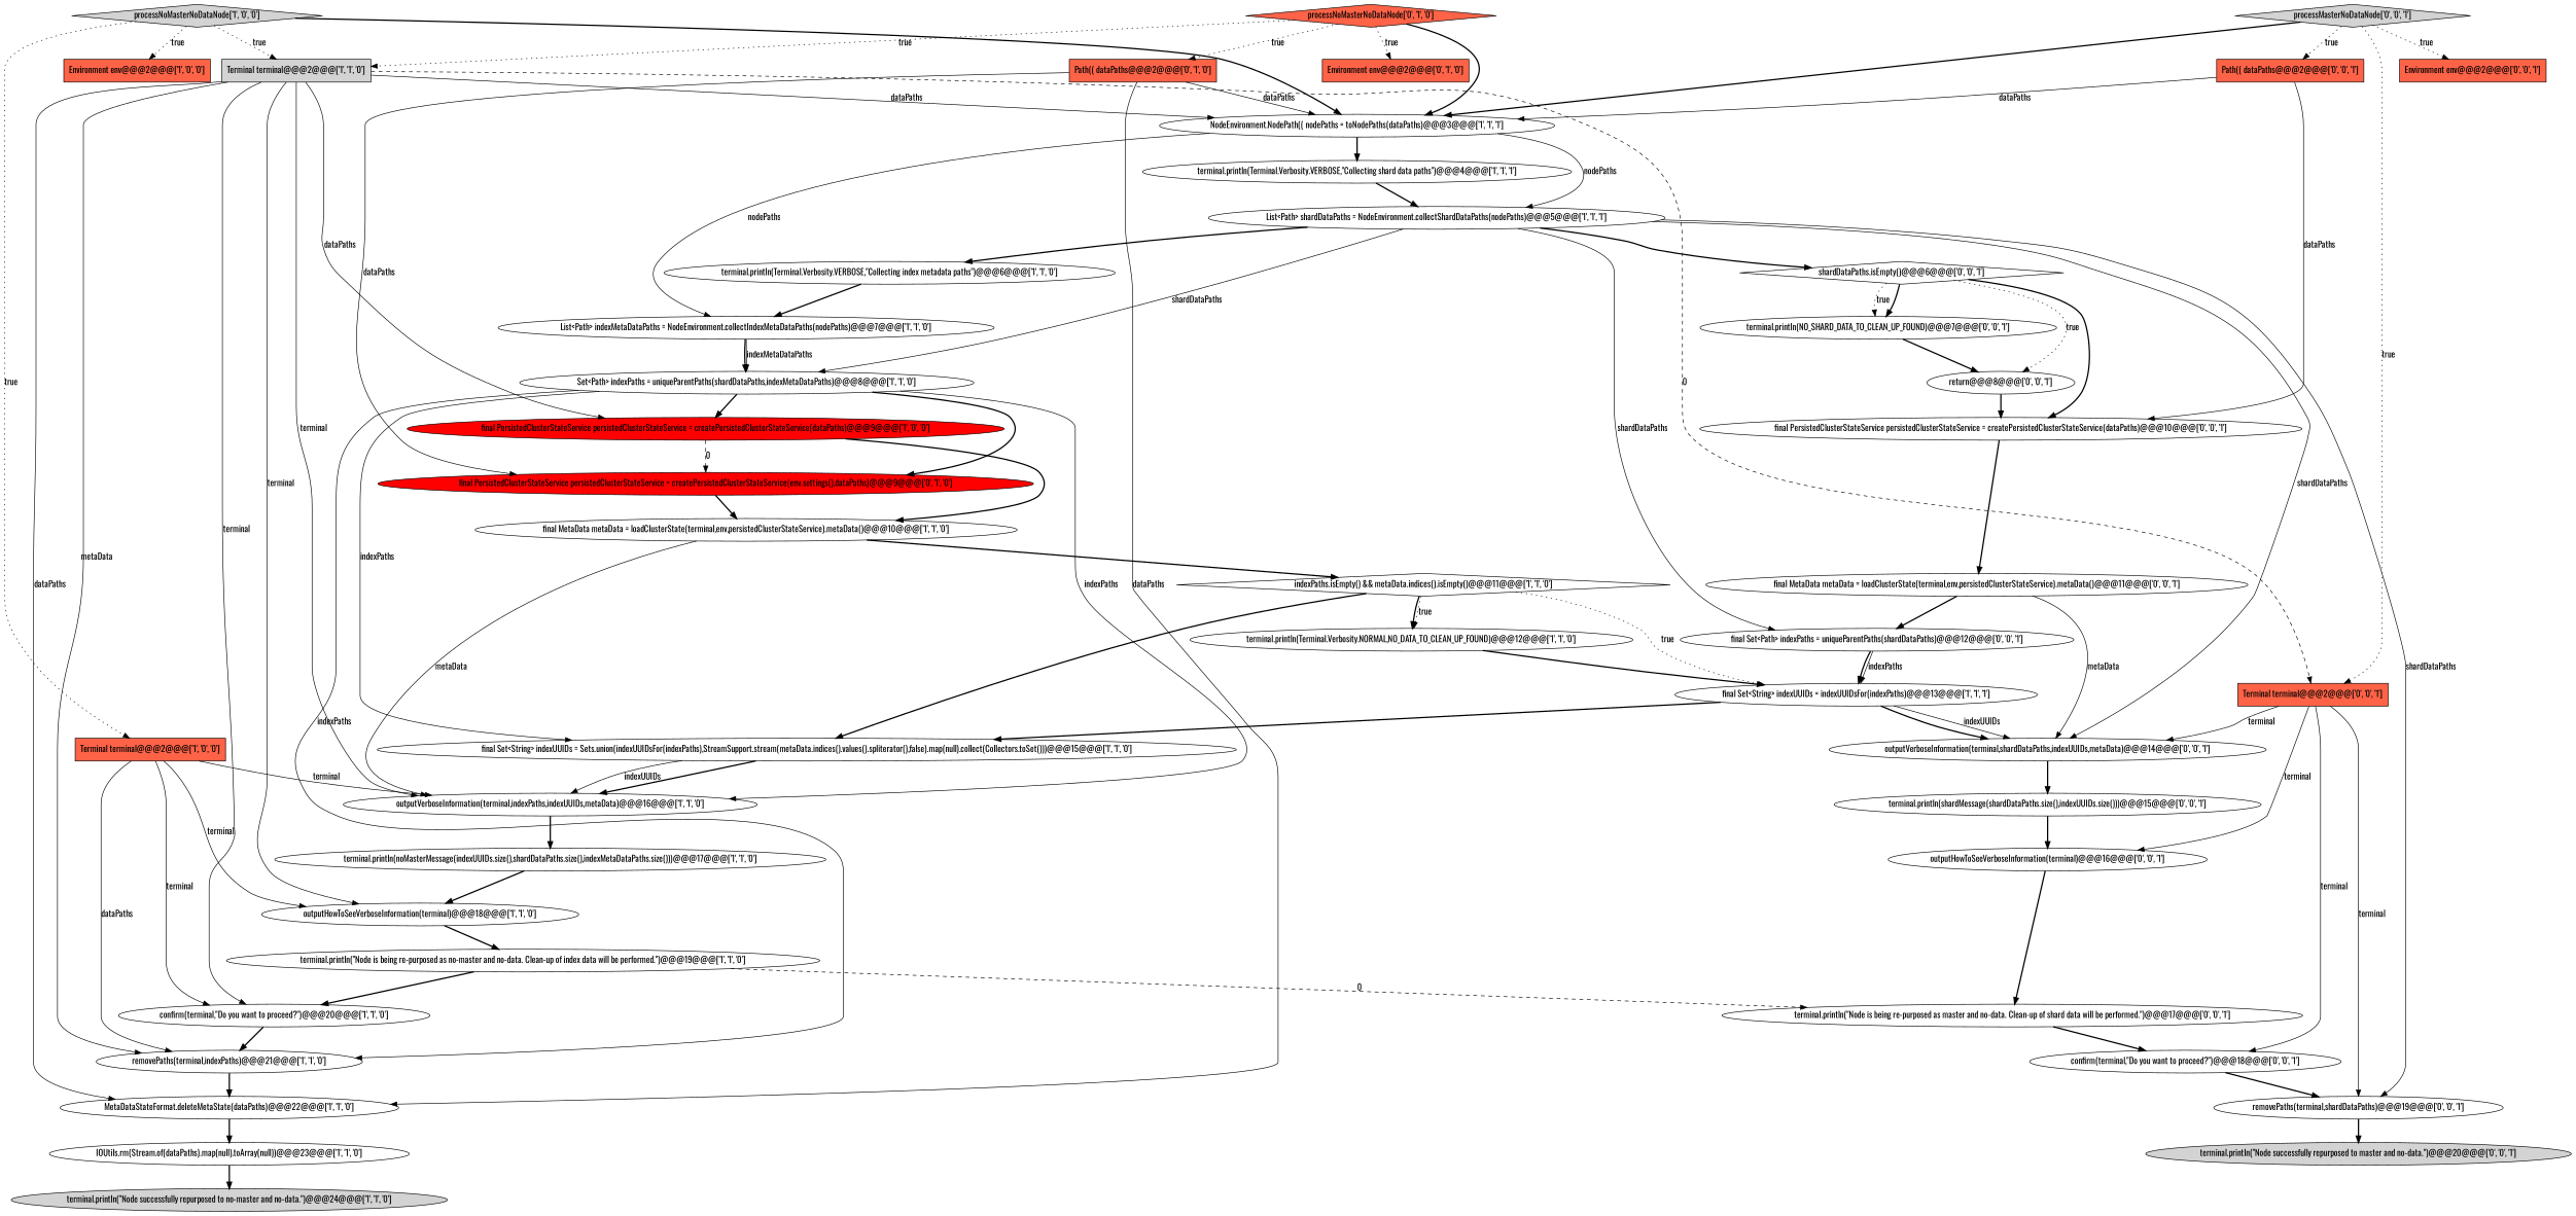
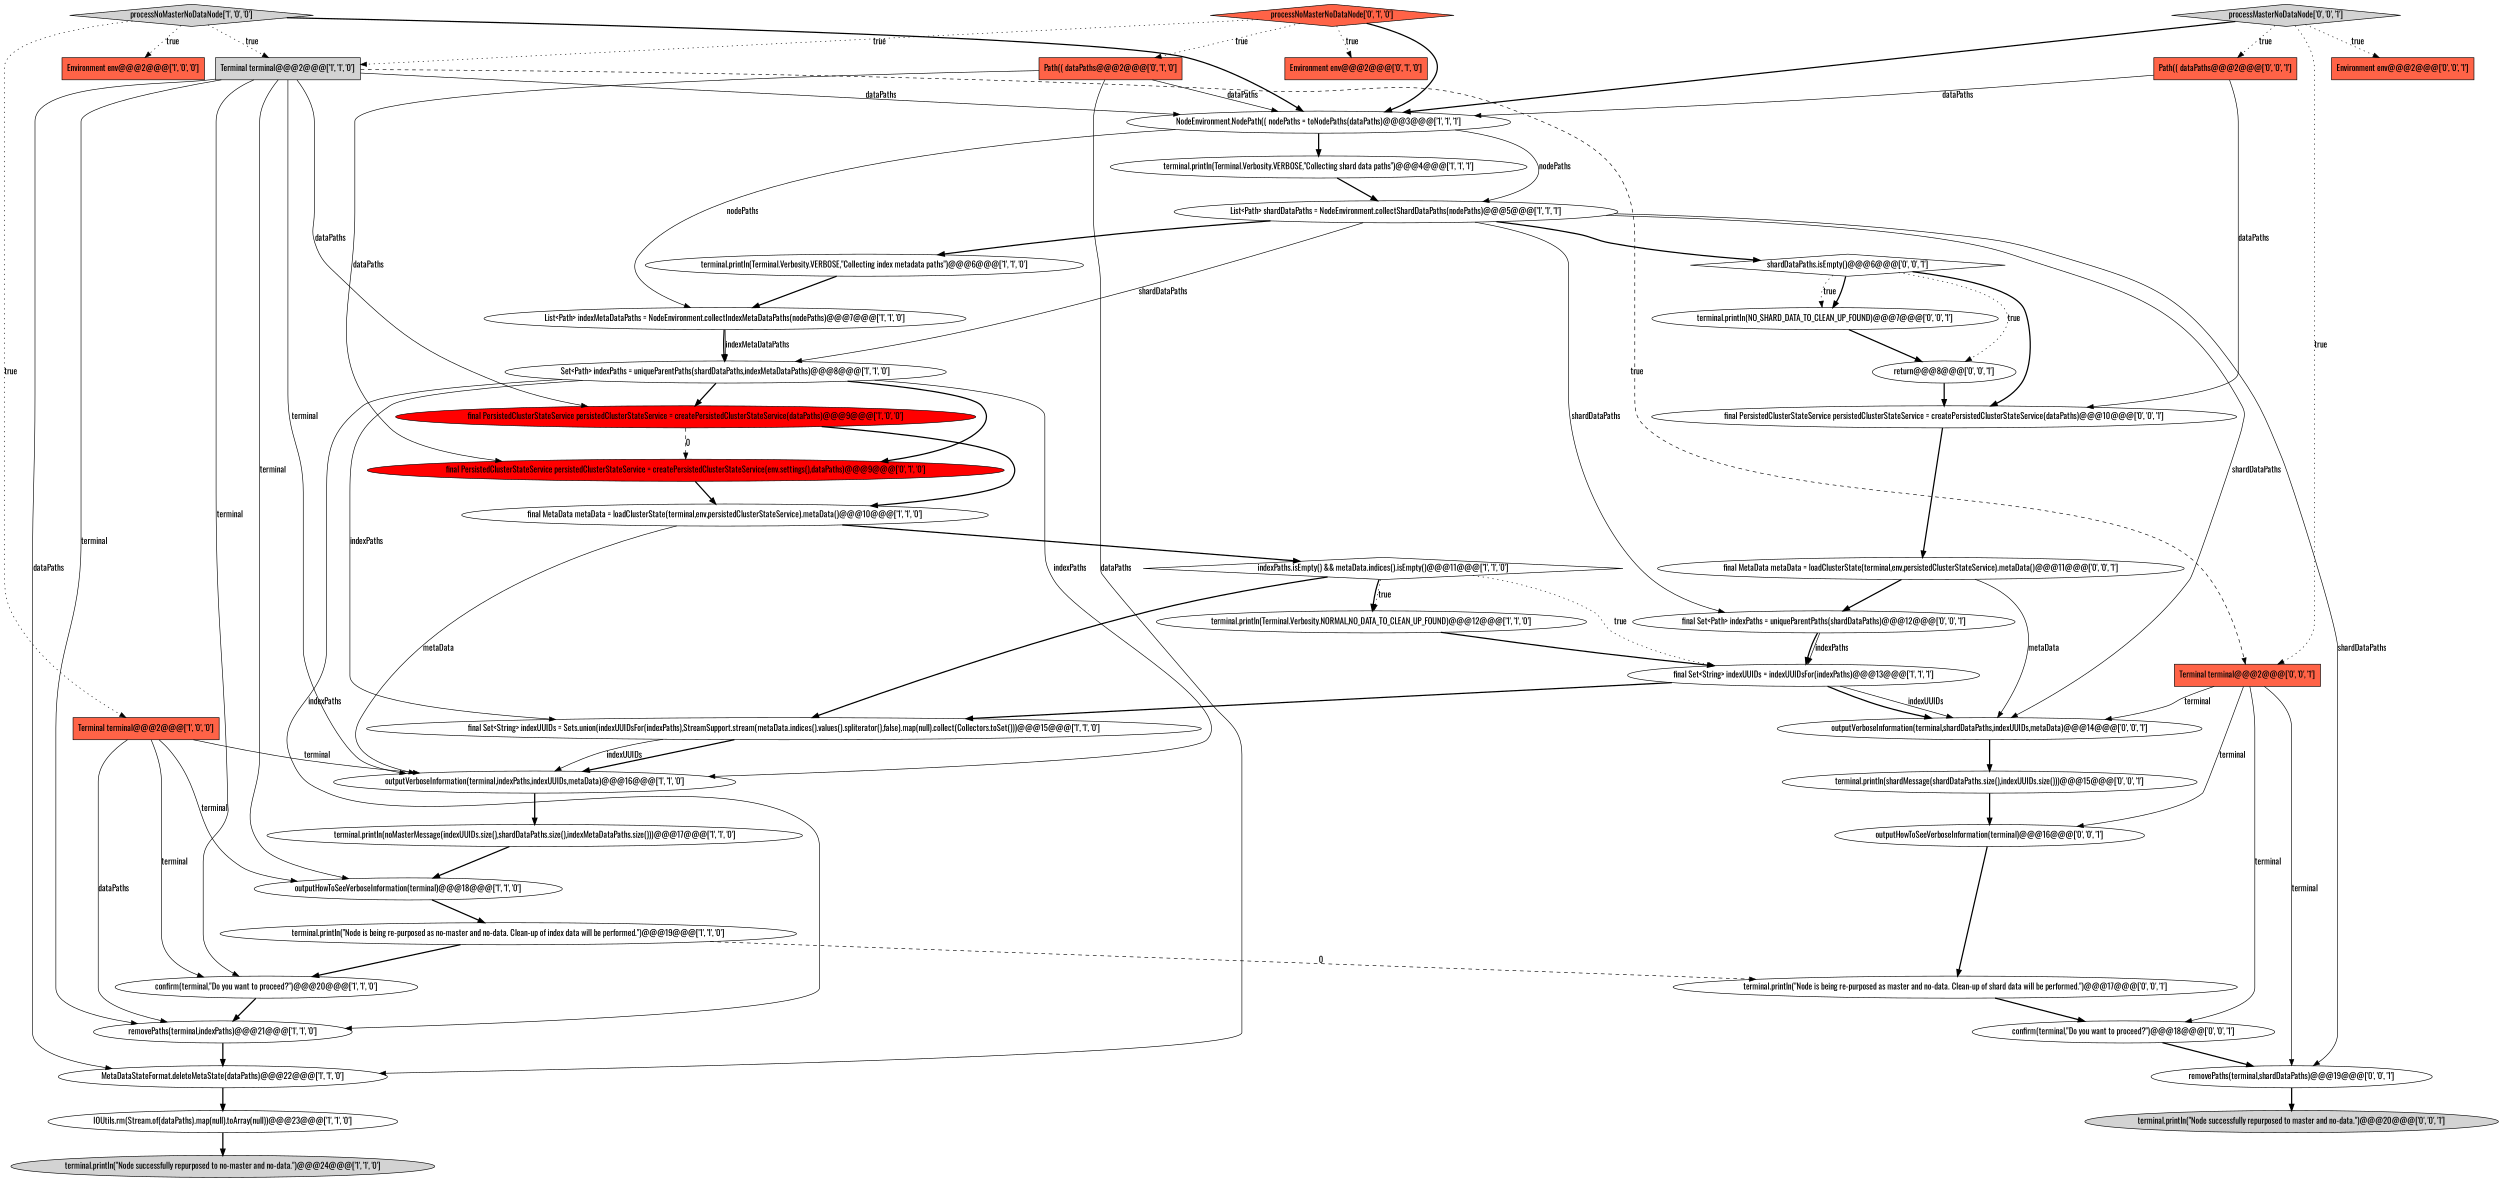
  digraph {
    fontname=Oswald
    node [fillcolor=white fontname=Oswald shape=ellipse style=filled]
    edge [fontname=Oswald style=bold]
    n1 [label="terminal.println(NO_SHARD_DATA_TO_CLEAN_UP_FOUND)@@@7@@@['0', '0', '1']"]
    n2 [label="return@@@8@@@['0', '0', '1']"]
    n3 [label="final PersistedClusterStateService persistedClusterStateService = createPersistedClusterStateService(dataPaths)@@@10@@@['0', '0', '1']"]
    n4 [label="removePaths(terminal,indexPaths)@@@21@@@['1', '1', '0']"]
    n5 [label="MetaDataStateFormat.deleteMetaState(dataPaths)@@@22@@@['1', '1', '0']"]
    n6 [label="removePaths(terminal,shardDataPaths)@@@19@@@['0', '0', '1']"]
    n7 [fillcolor=lightgray label="terminal.println(\"Node successfully repurposed to master and no-data.\")@@@20@@@['0', '0', '1']"]
    n8 [label="IOUtils.rm(Stream.of(dataPaths).map(null).toArray(null))@@@23@@@['1', '1', '0']"]
    n9 [label="final Set<String> indexUUIDs = indexUUIDsFor(indexPaths)@@@13@@@['1', '1', '1']"]
    n10 [label="final Set<String> indexUUIDs = Sets.union(indexUUIDsFor(indexPaths),StreamSupport.stream(metaData.indices().values().spliterator(),false).map(null).collect(Collectors.toSet()))@@@15@@@['1', '1', '0']"]
    n11 [label="outputVerboseInformation(terminal,shardDataPaths,indexUUIDs,metaData)@@@14@@@['0', '0', '1']"]
    n12 [label="outputVerboseInformation(terminal,indexPaths,indexUUIDs,metaData)@@@16@@@['1', '1', '0']"]
    n13 [label="terminal.println(shardMessage(shardDataPaths.size(),indexUUIDs.size()))@@@15@@@['0', '0', '1']"]
    n14 [label="terminal.println(\"Node is being re-purposed as no-master and no-data. Clean-up of index data will be performed.\")@@@19@@@['1', '1', '0']"]
    n15 [label="confirm(terminal,\"Do you want to proceed?\")@@@20@@@['1', '1', '0']"]
    n16 [label="terminal.println(\"Node is being re-purposed as master and no-data. Clean-up of shard data will be performed.\")@@@17@@@['0', '0', '1']"]
    n17 [label="confirm(terminal,\"Do you want to proceed?\")@@@18@@@['0', '0', '1']"]
    n18 [fillcolor=tomato label="Path(( dataPaths@@@2@@@['0', '0', '1']" shape=box]
    n19 [label="NodeEnvironment.NodePath(( nodePaths = toNodePaths(dataPaths)@@@3@@@['1', '1', '1']"]
    n20 [label="terminal.println(Terminal.Verbosity.VERBOSE,\"Collecting shard data paths\")@@@4@@@['1', '1', '1']"]
    n21 [label="List<Path> shardDataPaths = NodeEnvironment.collectShardDataPaths(nodePaths)@@@5@@@['1', '1', '1']"]
    n22 [label="List<Path> indexMetaDataPaths = NodeEnvironment.collectIndexMetaDataPaths(nodePaths)@@@7@@@['1', '1', '0']"]
    n23 [label="final MetaData metaData = loadClusterState(terminal,env,persistedClusterStateService).metaData()@@@11@@@['0', '0', '1']"]
    n24 [fillcolor=lightgray label="terminal.println(\"Node successfully repurposed to no-master and no-data.\")@@@24@@@['1', '1', '0']"]
    n25 [fillcolor=tomato label="processNoMasterNoDataNode['0', '1', '0']" shape=diamond]
    n26 [fillcolor=tomato label="Environment env@@@2@@@['0', '1', '0']" shape=box]
    n27 [fillcolor=lightgray label="Terminal terminal@@@2@@@['1', '1', '0']" shape=box]
    n28 [fillcolor=tomato label="Path(( dataPaths@@@2@@@['0', '1', '0']" shape=box]
    n29 [label="outputHowToSeeVerboseInformation(terminal)@@@18@@@['1', '1', '0']"]
    n30 [fillcolor=red label="final PersistedClusterStateService persistedClusterStateService = createPersistedClusterStateService(dataPaths)@@@9@@@['1', '0', '0']"]
    n31 [fillcolor=tomato label="Terminal terminal@@@2@@@['0', '0', '1']" shape=box]
    n32 [fillcolor=red label="final PersistedClusterStateService persistedClusterStateService = createPersistedClusterStateService(env.settings(),dataPaths)@@@9@@@['0', '1', '0']"]
    n33 [label="terminal.println(Terminal.Verbosity.VERBOSE,\"Collecting index metadata paths\")@@@6@@@['1', '1', '0']"]
    n34 [label="final Set<Path> indexPaths = uniqueParentPaths(shardDataPaths)@@@12@@@['0', '0', '1']"]
    n35 [label="Set<Path> indexPaths = uniqueParentPaths(shardDataPaths,indexMetaDataPaths)@@@8@@@['1', '1', '0']"]
    n36 [label="shardDataPaths.isEmpty()@@@6@@@['0', '0', '1']" shape=diamond]
    n37 [label="outputHowToSeeVerboseInformation(terminal)@@@16@@@['0', '0', '1']"]
    n38 [label="indexPaths.isEmpty() && metaData.indices().isEmpty()@@@11@@@['1', '1', '0']" shape=diamond]
    n39 [label="terminal.println(Terminal.Verbosity.NORMAL,NO_DATA_TO_CLEAN_UP_FOUND)@@@12@@@['1', '1', '0']"]
    n40 [fillcolor=lightgray label="processNoMasterNoDataNode['1', '0', '0']" shape=diamond]
    n41 [fillcolor=tomato label="Environment env@@@2@@@['1', '0', '0']" shape=box]
    n42 [fillcolor=tomato label="Terminal terminal@@@2@@@['1', '0', '0']" shape=box]
    n43 [label="terminal.println(noMasterMessage(indexUUIDs.size(),shardDataPaths.size(),indexMetaDataPaths.size()))@@@17@@@['1', '1', '0']"]
    n44 [label="final MetaData metaData = loadClusterState(terminal,env,persistedClusterStateService).metaData()@@@10@@@['1', '1', '0']"]
    n45 [fillcolor=tomato label="Environment env@@@2@@@['0', '0', '1']" shape=box]
    n46 [fillcolor=lightgray label="processMasterNoDataNode['0', '0', '1']" shape=diamond]
    n1 -> n2
    n2 -> n3
    n3 -> n23
    n4 -> n5
    n5 -> n8
    n6 -> n7
    n8 -> n24
    n9 -> n10
    n9 -> n11 [label=indexUUIDs style=solid]
    n9 -> n11
    n10 -> n12
    n10 -> n12 [label=indexUUIDs style=solid]
    n11 -> n13
    n12 -> n43
    n13 -> n37
    n14 -> n15
    n14 -> n16 [label=0 style=dashed]
    n15 -> n4
    n16 -> n17
    n17 -> n6
    n18 -> n3 [label=dataPaths style=solid]
    n18 -> n19 [label=dataPaths style=solid]
    n19 -> n20
    n19 -> n21 [label=nodePaths style=solid]
    n19 -> n22 [label=nodePaths style=solid]
    n20 -> n21
    n21 -> n6 [label=shardDataPaths style=solid]
    n21 -> n11 [label=shardDataPaths style=solid]
    n21 -> n33
    n21 -> n34 [label=shardDataPaths style=solid]
    n21 -> n35 [label=shardDataPaths style=solid]
    n21 -> n36
    n22 -> n35
    n22 -> n35 [label=indexMetaDataPaths style=solid]
    n23 -> n11 [label=metaData style=solid]
    n23 -> n34
    n25 -> n19
    n25 -> n26 [label=true style=dotted]
    n25 -> n27 [label=true style=dotted]
    n25 -> n28 [label=true style=dotted]
-   n27 -> n4 [label=metaData style=solid]
+   n27 -> n4 [label=terminal style=solid]
    n27 -> n5 [label=dataPaths style=solid]
    n27 -> n12 [label=terminal style=solid]
    n27 -> n15 [label=terminal style=solid]
    n27 -> n19 [label=dataPaths style=solid]
    n27 -> n29 [label=terminal style=solid]
    n27 -> n30 [label=dataPaths style=solid]
-   n27 -> n31 [label=0 style=dashed]
+   n27 -> n31 [label=true style=dashed]
    n28 -> n5 [label=dataPaths style=solid]
    n28 -> n19 [label=dataPaths style=solid]
    n28 -> n32 [label=dataPaths style=solid]
    n29 -> n14
    n30 -> n32 [label=0 style=dashed]
    n30 -> n44
    n31 -> n6 [label=terminal style=solid]
    n31 -> n11 [label=terminal style=solid]
    n31 -> n17 [label=terminal style=solid]
    n31 -> n37 [label=terminal style=solid]
    n32 -> n44
    n33 -> n22
    n34 -> n9
    n34 -> n9 [label=indexPaths style=solid]
    n35 -> n4 [label=indexPaths style=solid]
    n35 -> n10 [label=indexPaths style=solid]
    n35 -> n12 [label=indexPaths style=solid]
    n35 -> n30
    n35 -> n32
    n36 -> n1
    n36 -> n1 [label=true style=dotted]
    n36 -> n2 [label=true style=dotted]
    n36 -> n3
    n37 -> n16
    n38 -> n9 [label=true style=dotted]
    n38 -> n10
    n38 -> n39 [label=true style=dotted]
    n38 -> n39
    n39 -> n9
    n40 -> n19
    n40 -> n27 [label=true style=dotted]
    n40 -> n41 [label=true style=dotted]
    n40 -> n42 [label=true style=dotted]
    n42 -> n4 [label=dataPaths style=solid]
    n42 -> n12 [label=terminal style=solid]
    n42 -> n15 [label=terminal style=solid]
    n42 -> n29 [label=terminal style=solid]
    n43 -> n29
    n44 -> n12 [label=metaData style=solid]
    n44 -> n38
    n46 -> n18 [label=true style=dotted]
    n46 -> n19
    n46 -> n31 [label=true style=dotted]
    n46 -> n45 [label=true style=dotted]
  }
